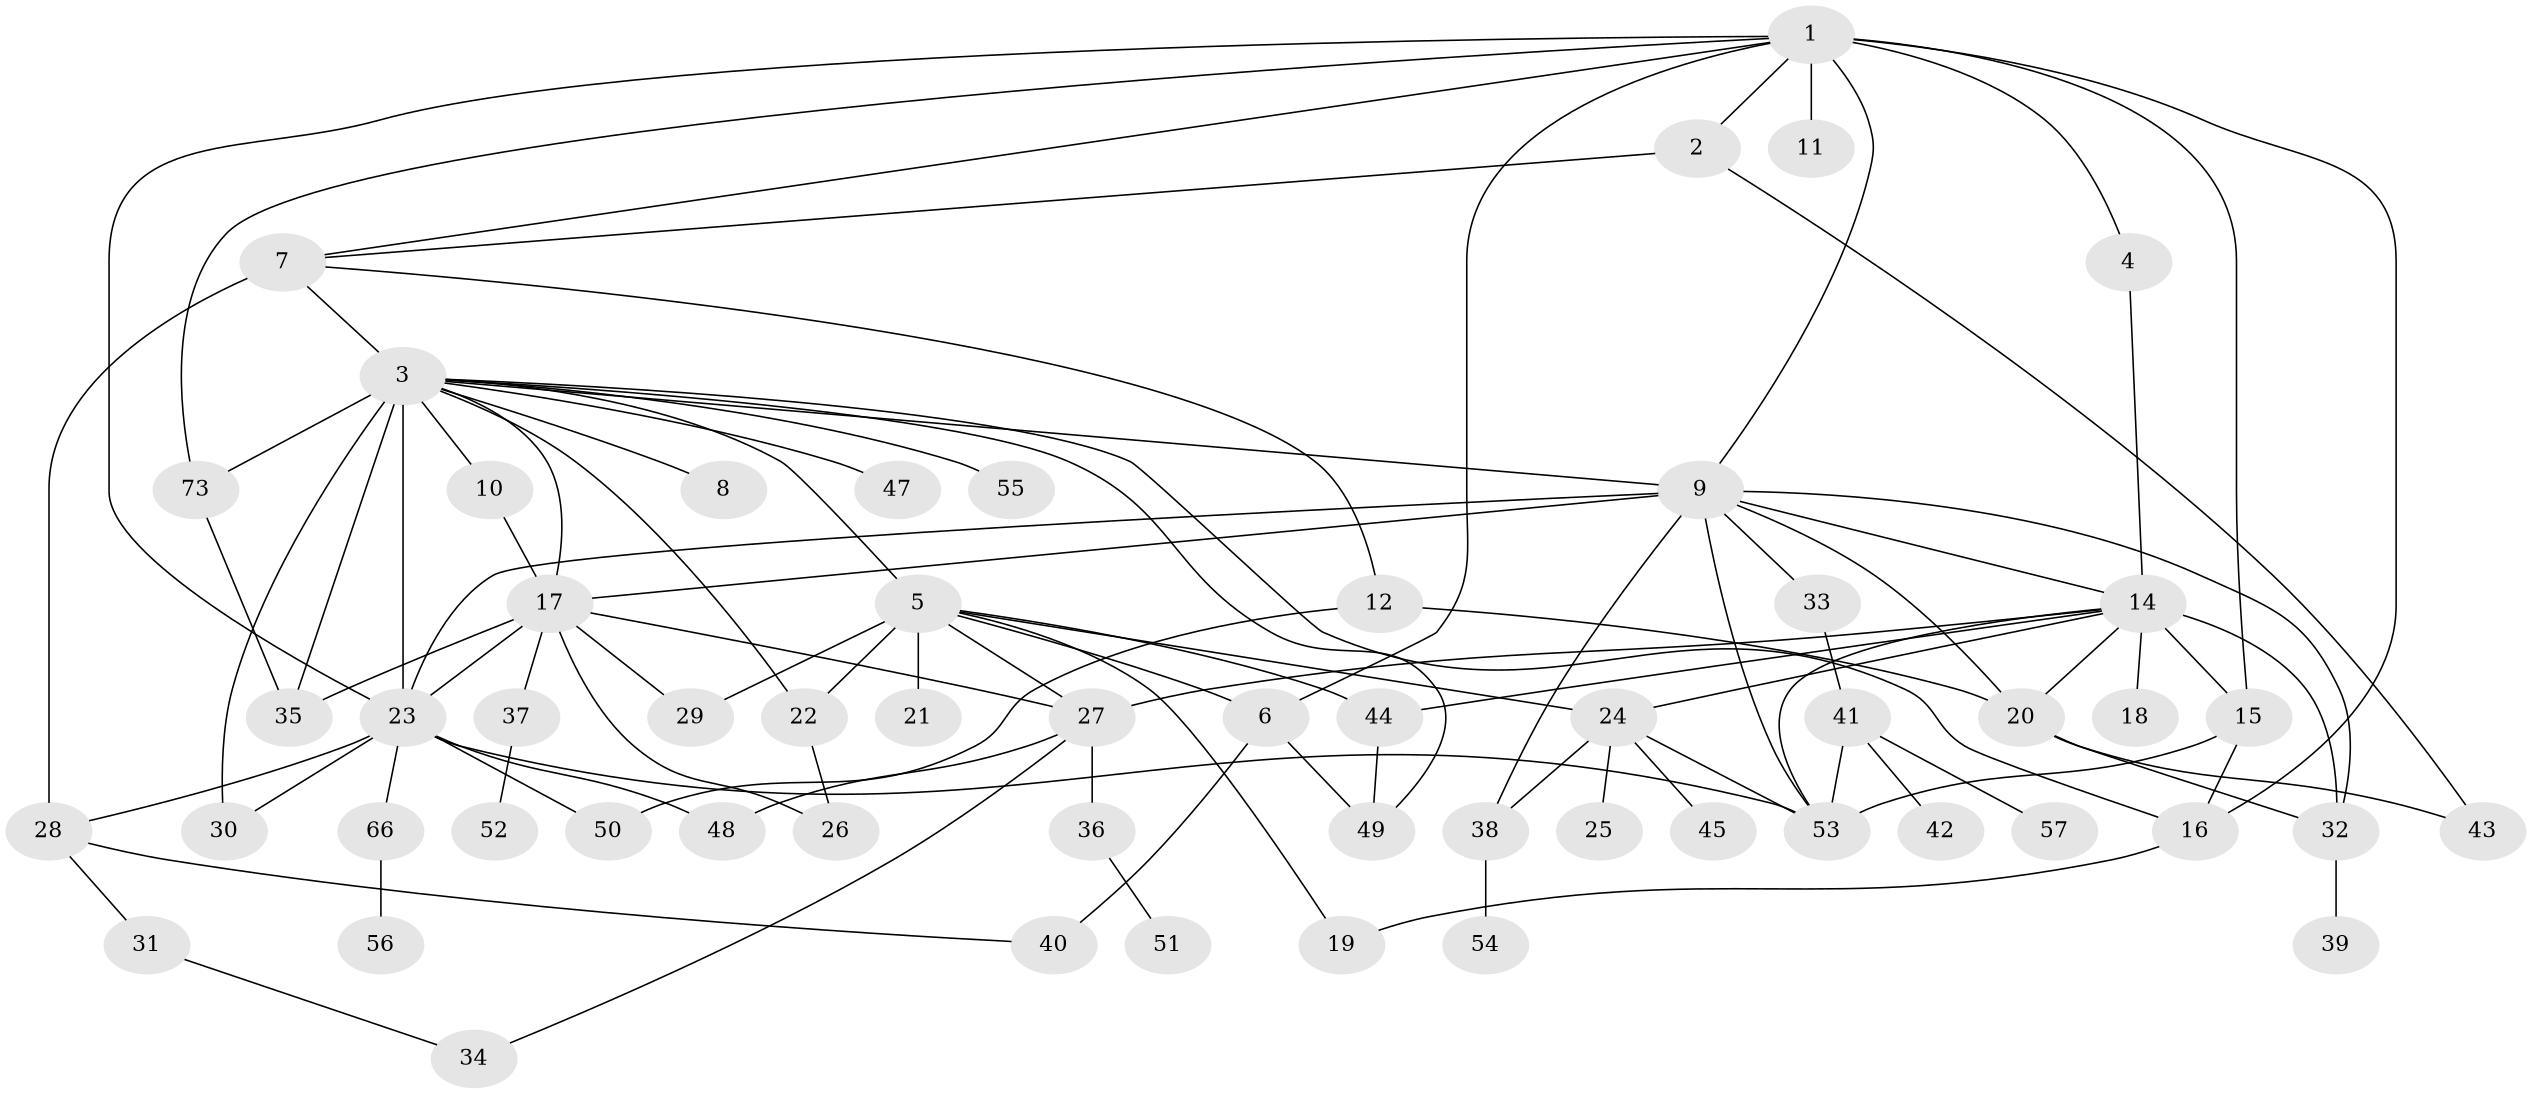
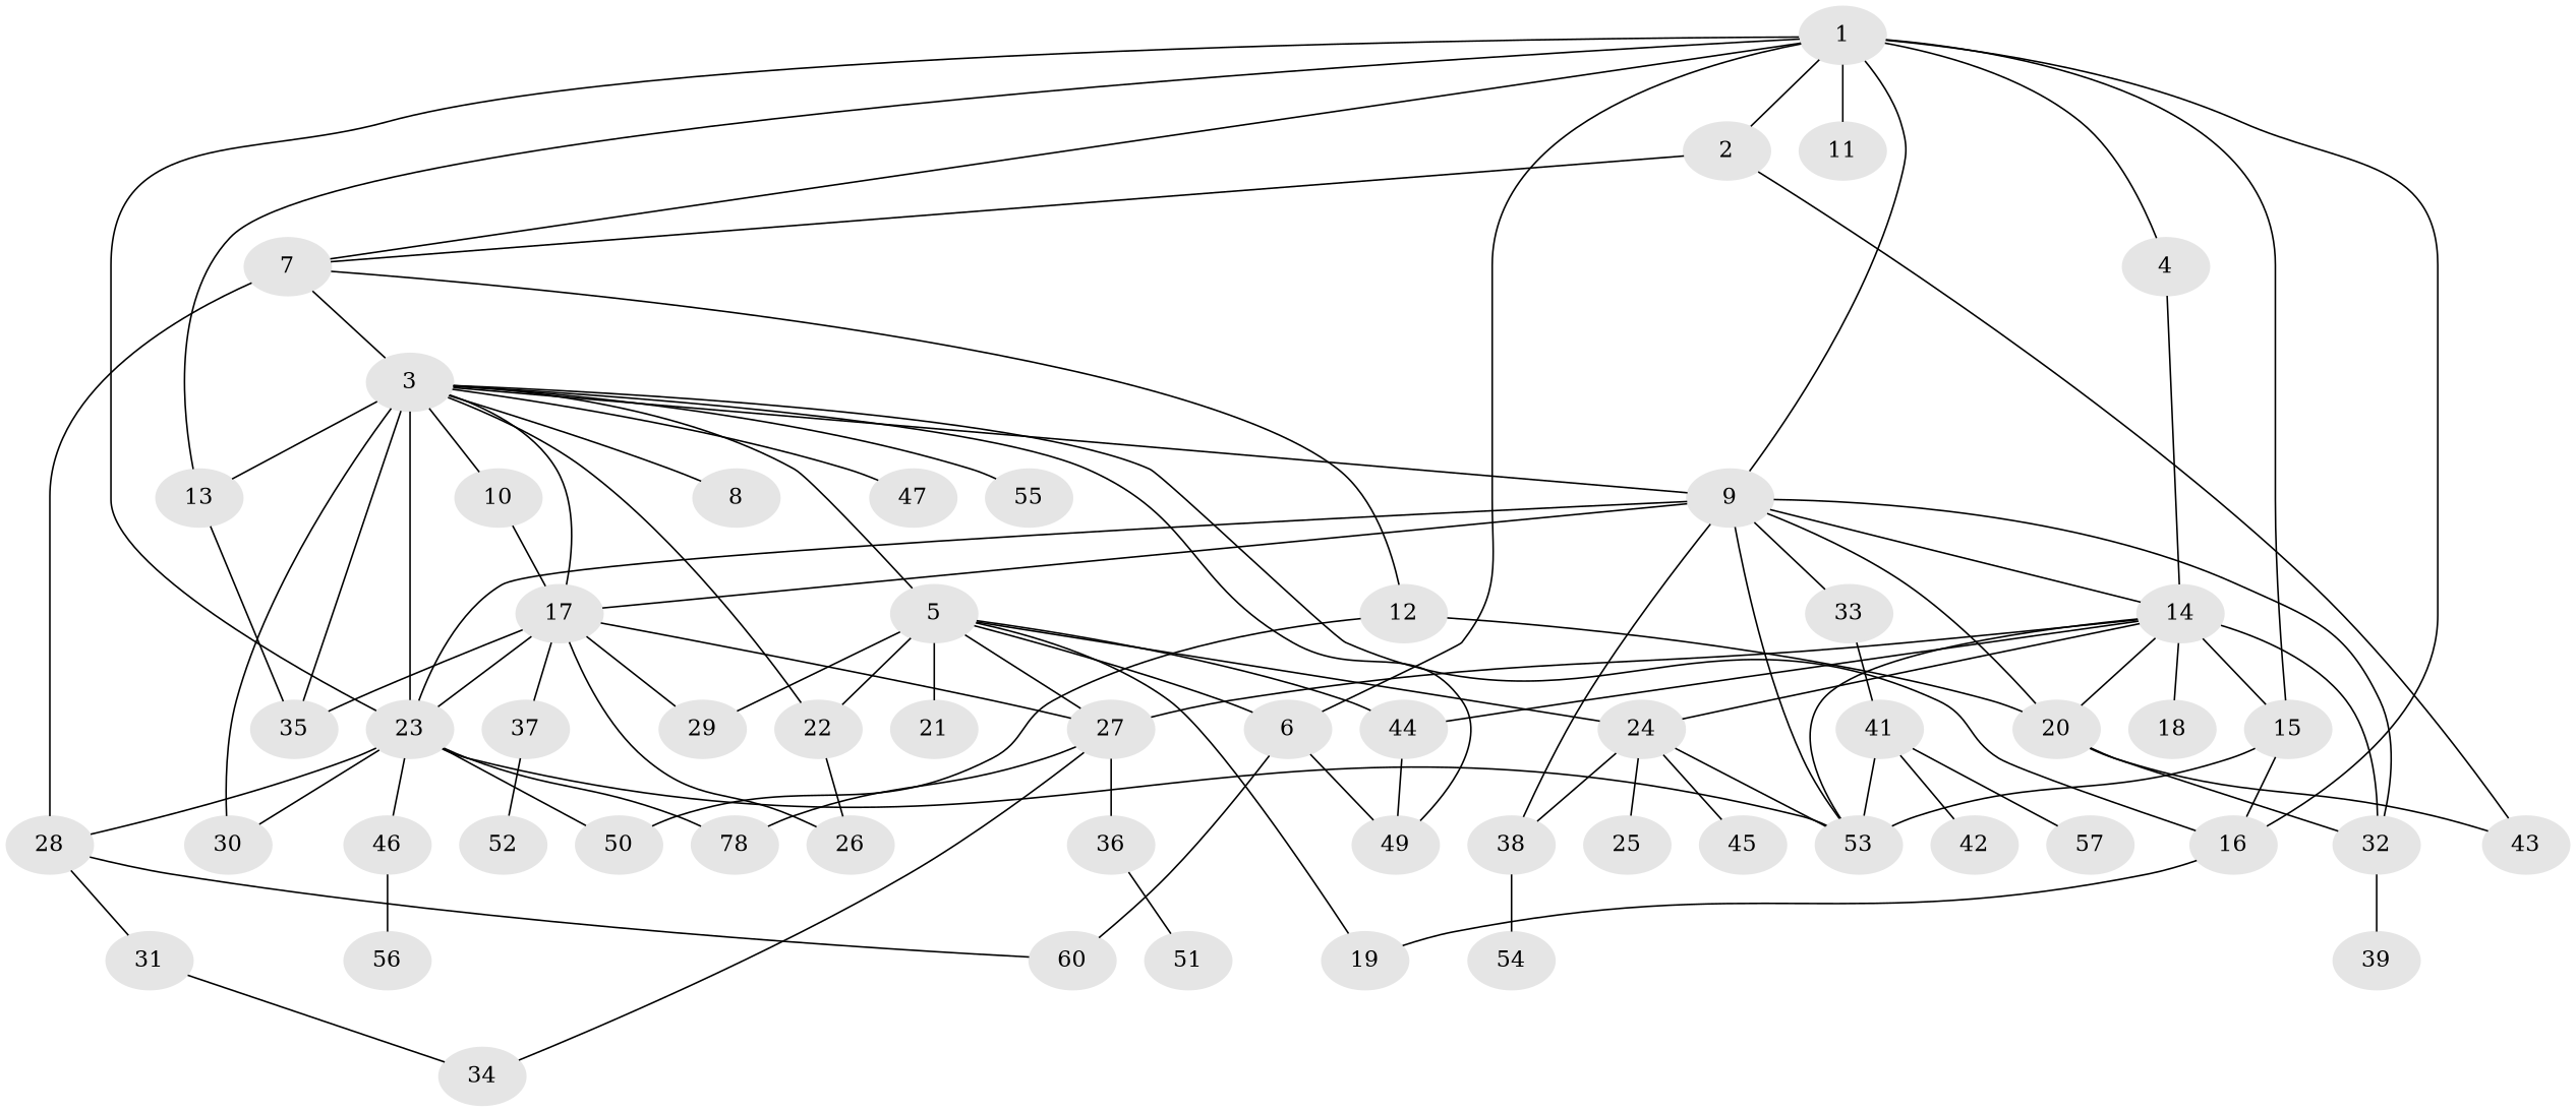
  graph {
    node [color=gray90 style=filled]
    edge [weight=1.0]
    1
    2
    4
    6
    7
    9
    11
-   13 [label=73]
+   13
    15
    16
    23
    43
    14
    49
-   40
+   40 [label=60]
    3
    12
    28
    17
    20
    32
    33
    38
    53
    35
    19
    30
    50
-   46 [label=66]
-   48
+   46
+   48 [label=78]
    5
    8
    10
    22
    47
    55
    21
    24
    27
    29
    44
    26
    37
    18
    25
    45
    34
    36
    31
    39
    41
    54
    52
    56
    51
    42
    57
    1 -- 2
    1 -- 4
    1 -- 6
    1 -- 7
    1 -- 9
    1 -- 11 [weight=2.0]
    1 -- 13
    1 -- 15
    1 -- 16
    1 -- 23
    2 -- 7
    2 -- 43
    4 -- 14
    6 -- 49
    6 -- 40 [weight=2.0]
    7 -- 3
    7 -- 12
    7 -- 28 [weight=5.0]
    9 -- 23
    9 -- 14
    9 -- 17
    9 -- 20
    9 -- 32
    9 -- 33
    9 -- 38 [weight=2.0]
    9 -- 53
    13 -- 35
    15 -- 16
    15 -- 53
    16 -- 19
    23 -- 28
    23 -- 53
    23 -- 30
    23 -- 50
    23 -- 46
    23 -- 48
    14 -- 15 [weight=6.0]
    14 -- 20
    14 -- 32
    14 -- 53
    14 -- 24
    14 -- 27
    14 -- 44
    14 -- 18
    3 -- 9
    3 -- 13
    3 -- 16
    3 -- 23 [weight=18.0]
    3 -- 49
    3 -- 17
    3 -- 35 [weight=2.0]
    3 -- 30
    3 -- 5
    3 -- 8
    3 -- 10
    3 -- 22
    3 -- 47
    3 -- 55
    12 -- 20
    12 -- 50 [weight=2.0]
    28 -- 40
    28 -- 31
    17 -- 23
    17 -- 35
    17 -- 27
    17 -- 29
    17 -- 26
    17 -- 37 [weight=2.0]
    20 -- 43
    20 -- 32
    32 -- 39
    33 -- 41
    38 -- 54
    46 -- 56
    5 -- 6
    5 -- 19
    5 -- 22
    5 -- 21 [weight=6.0]
    5 -- 24
    5 -- 27
    5 -- 29
    5 -- 44
    10 -- 17
    22 -- 26 [weight=2.0]
    24 -- 38
    24 -- 53
    24 -- 25
    24 -- 45
    27 -- 48
    27 -- 34
    27 -- 36
    44 -- 49
    37 -- 52
    36 -- 51
    31 -- 34
    41 -- 53
    41 -- 42
    41 -- 57
  }
